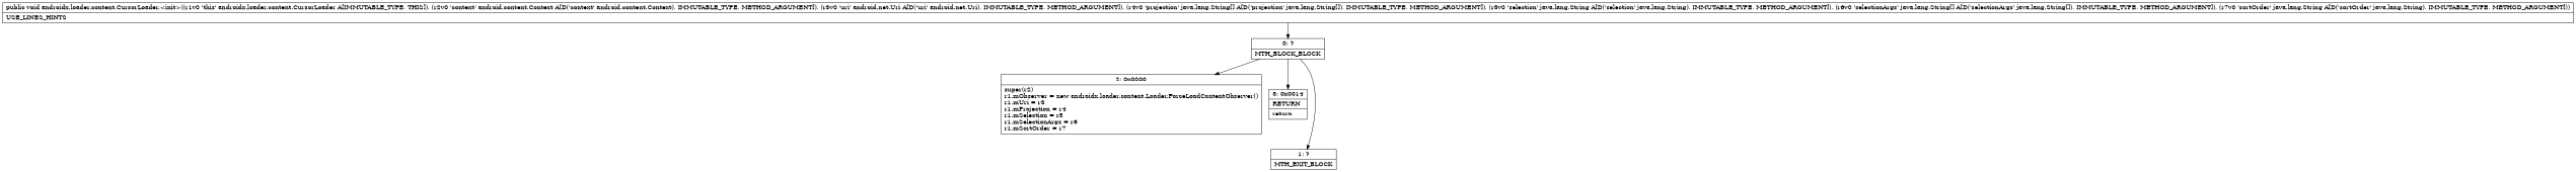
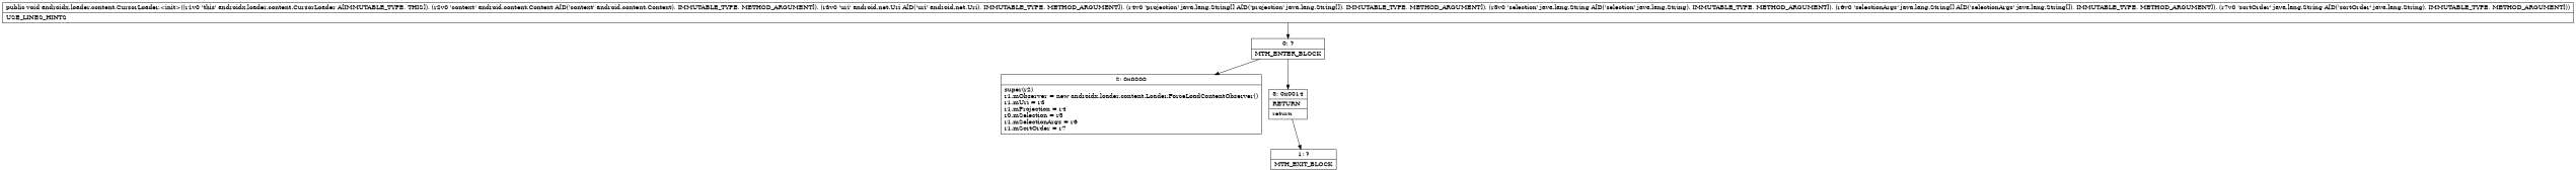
  digraph {
    node [shape=record]
-   n1 [label="{0\:\ ?|MTH_BLOCK_BLOCK\l}"]
-   n2 [label="{2\:\ 0x0000|super(r2)\lr1.mObserver = new androidx.loader.content.Loader.ForceLoadContentObserver()\lr1.mUri = r3\lr1.mProjection = r4\lr1.mSelection = r5\lr1.mSelectionArgs = r6\lr1.mSortOrder = r7\l}"]
+   n1 [label="{0\:\ ?|MTH_ENTER_BLOCK\l}"]
+   n2 [label="{2\:\ 0x0000|super(r2)\lr1.mObserver = new androidx.loader.content.Loader.ForceLoadContentObserver()\lr1.mUri = r3\lr1.mProjection = r4\lr0.mSelection = r5\lr1.mSelectionArgs = r6\lr1.mSortOrder = r7\l}"]
    n3 [label="{3\:\ 0x0014|RETURN\l|return\l}"]
    n4 [label="{1\:\ ?|MTH_EXIT_BLOCK\l}"]
    n5 [label="{public void androidx.loader.content.CursorLoader.\<init\>((r1v0 'this' androidx.loader.content.CursorLoader A[IMMUTABLE_TYPE, THIS]), (r2v0 'context' android.content.Context A[D('context' android.content.Context), IMMUTABLE_TYPE, METHOD_ARGUMENT]), (r3v0 'uri' android.net.Uri A[D('uri' android.net.Uri), IMMUTABLE_TYPE, METHOD_ARGUMENT]), (r4v0 'projection' java.lang.String[] A[D('projection' java.lang.String[]), IMMUTABLE_TYPE, METHOD_ARGUMENT]), (r5v0 'selection' java.lang.String A[D('selection' java.lang.String), IMMUTABLE_TYPE, METHOD_ARGUMENT]), (r6v0 'selectionArgs' java.lang.String[] A[D('selectionArgs' java.lang.String[]), IMMUTABLE_TYPE, METHOD_ARGUMENT]), (r7v0 'sortOrder' java.lang.String A[D('sortOrder' java.lang.String), IMMUTABLE_TYPE, METHOD_ARGUMENT]))  | USE_LINES_HINTS\l}"]
    n1 -> n2
    n1 -> n3
-   n1 -> n4
+   n3 -> n4
    n5 -> n1
  }
